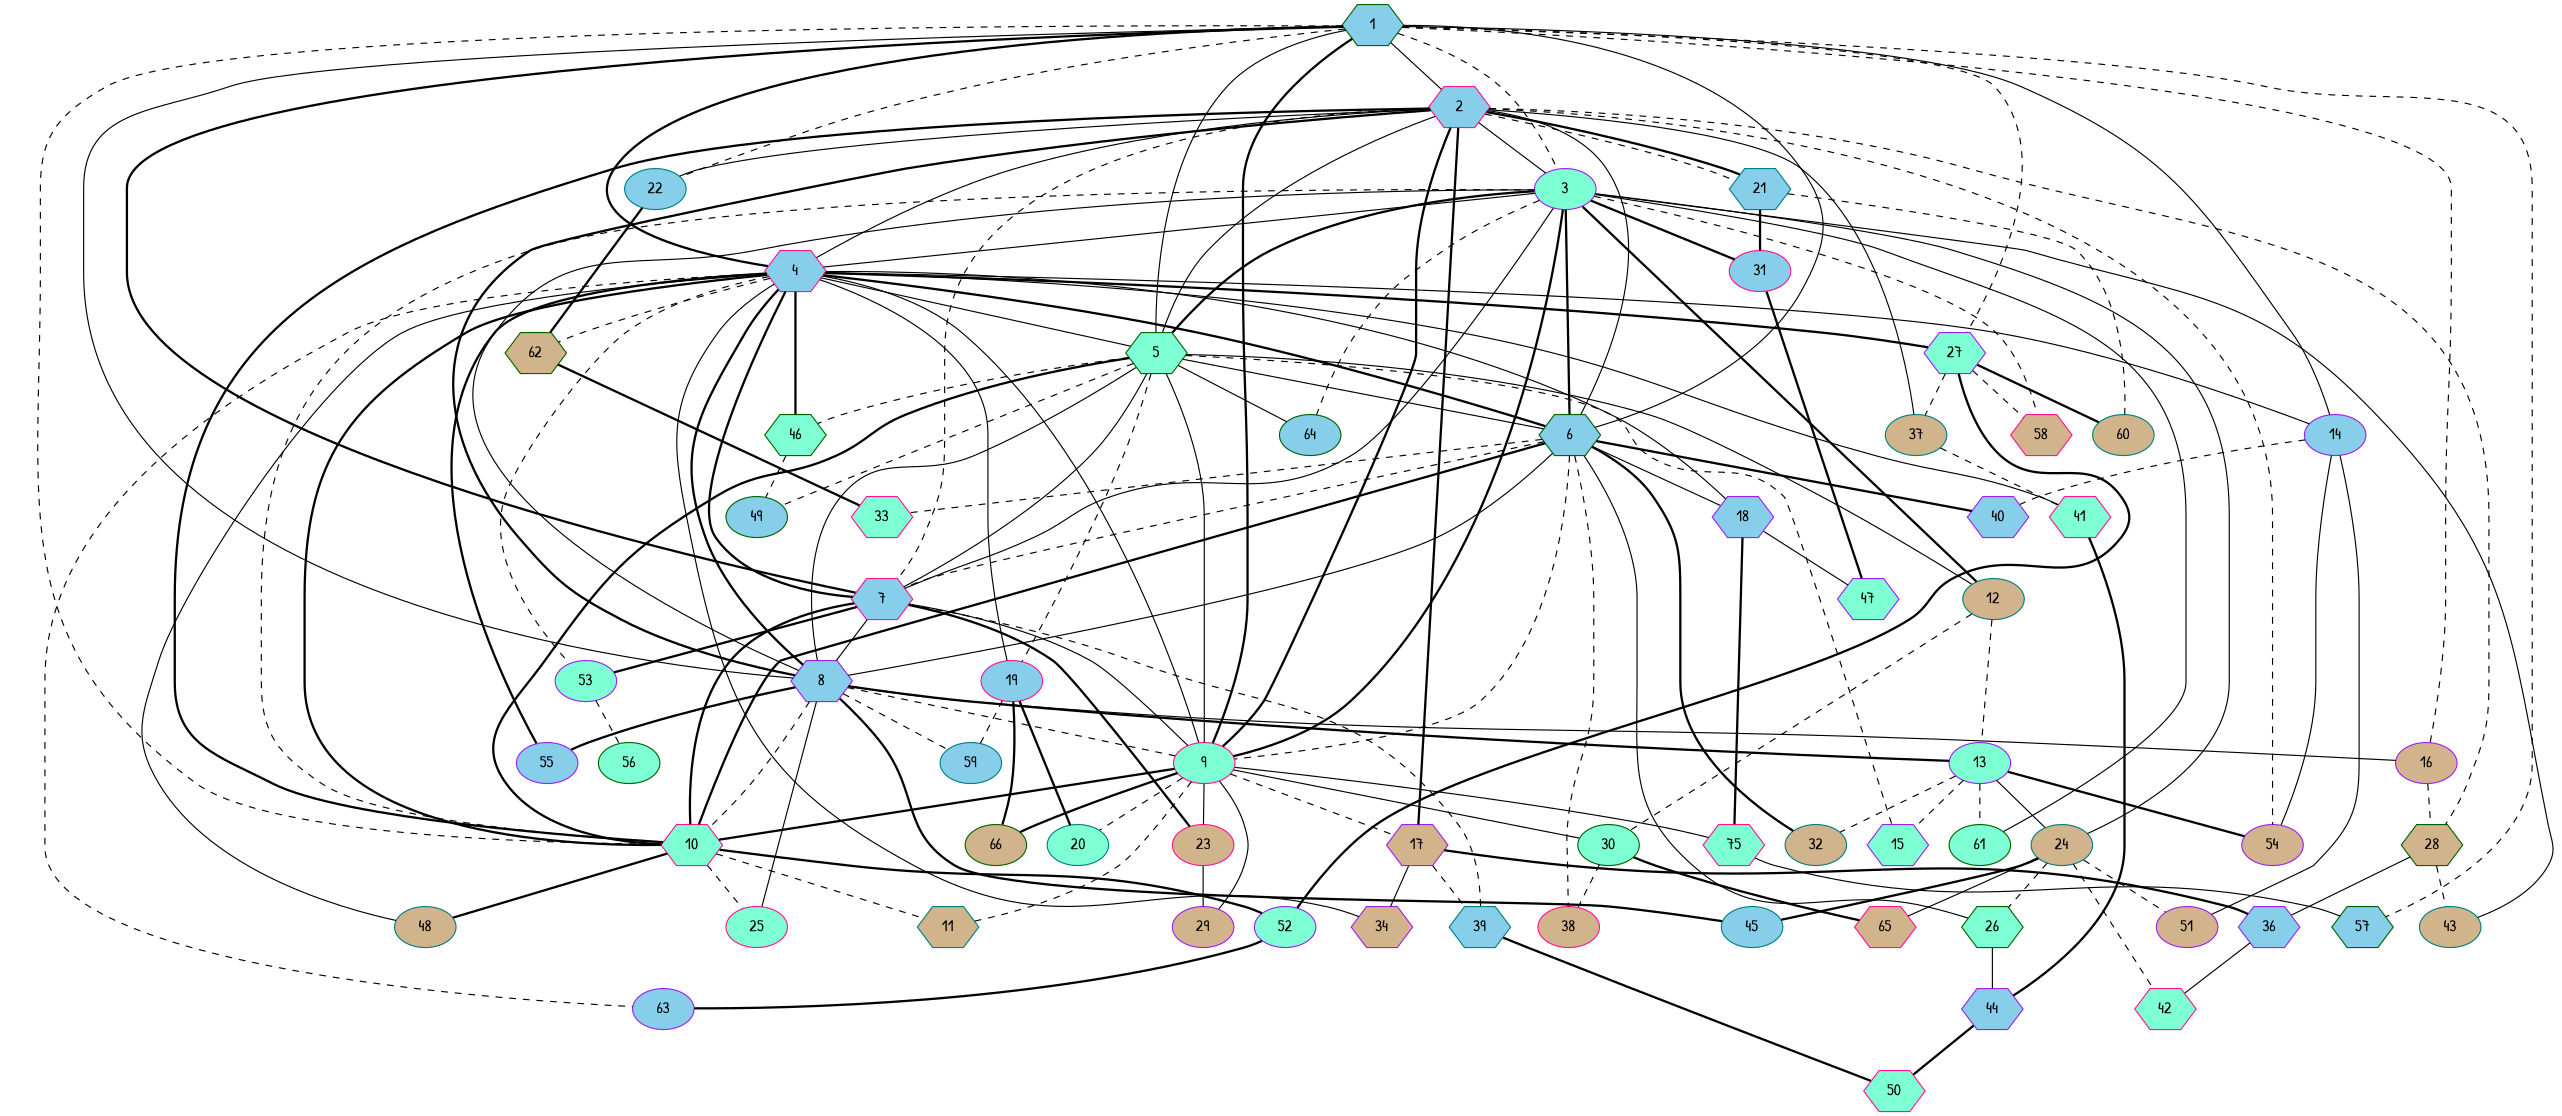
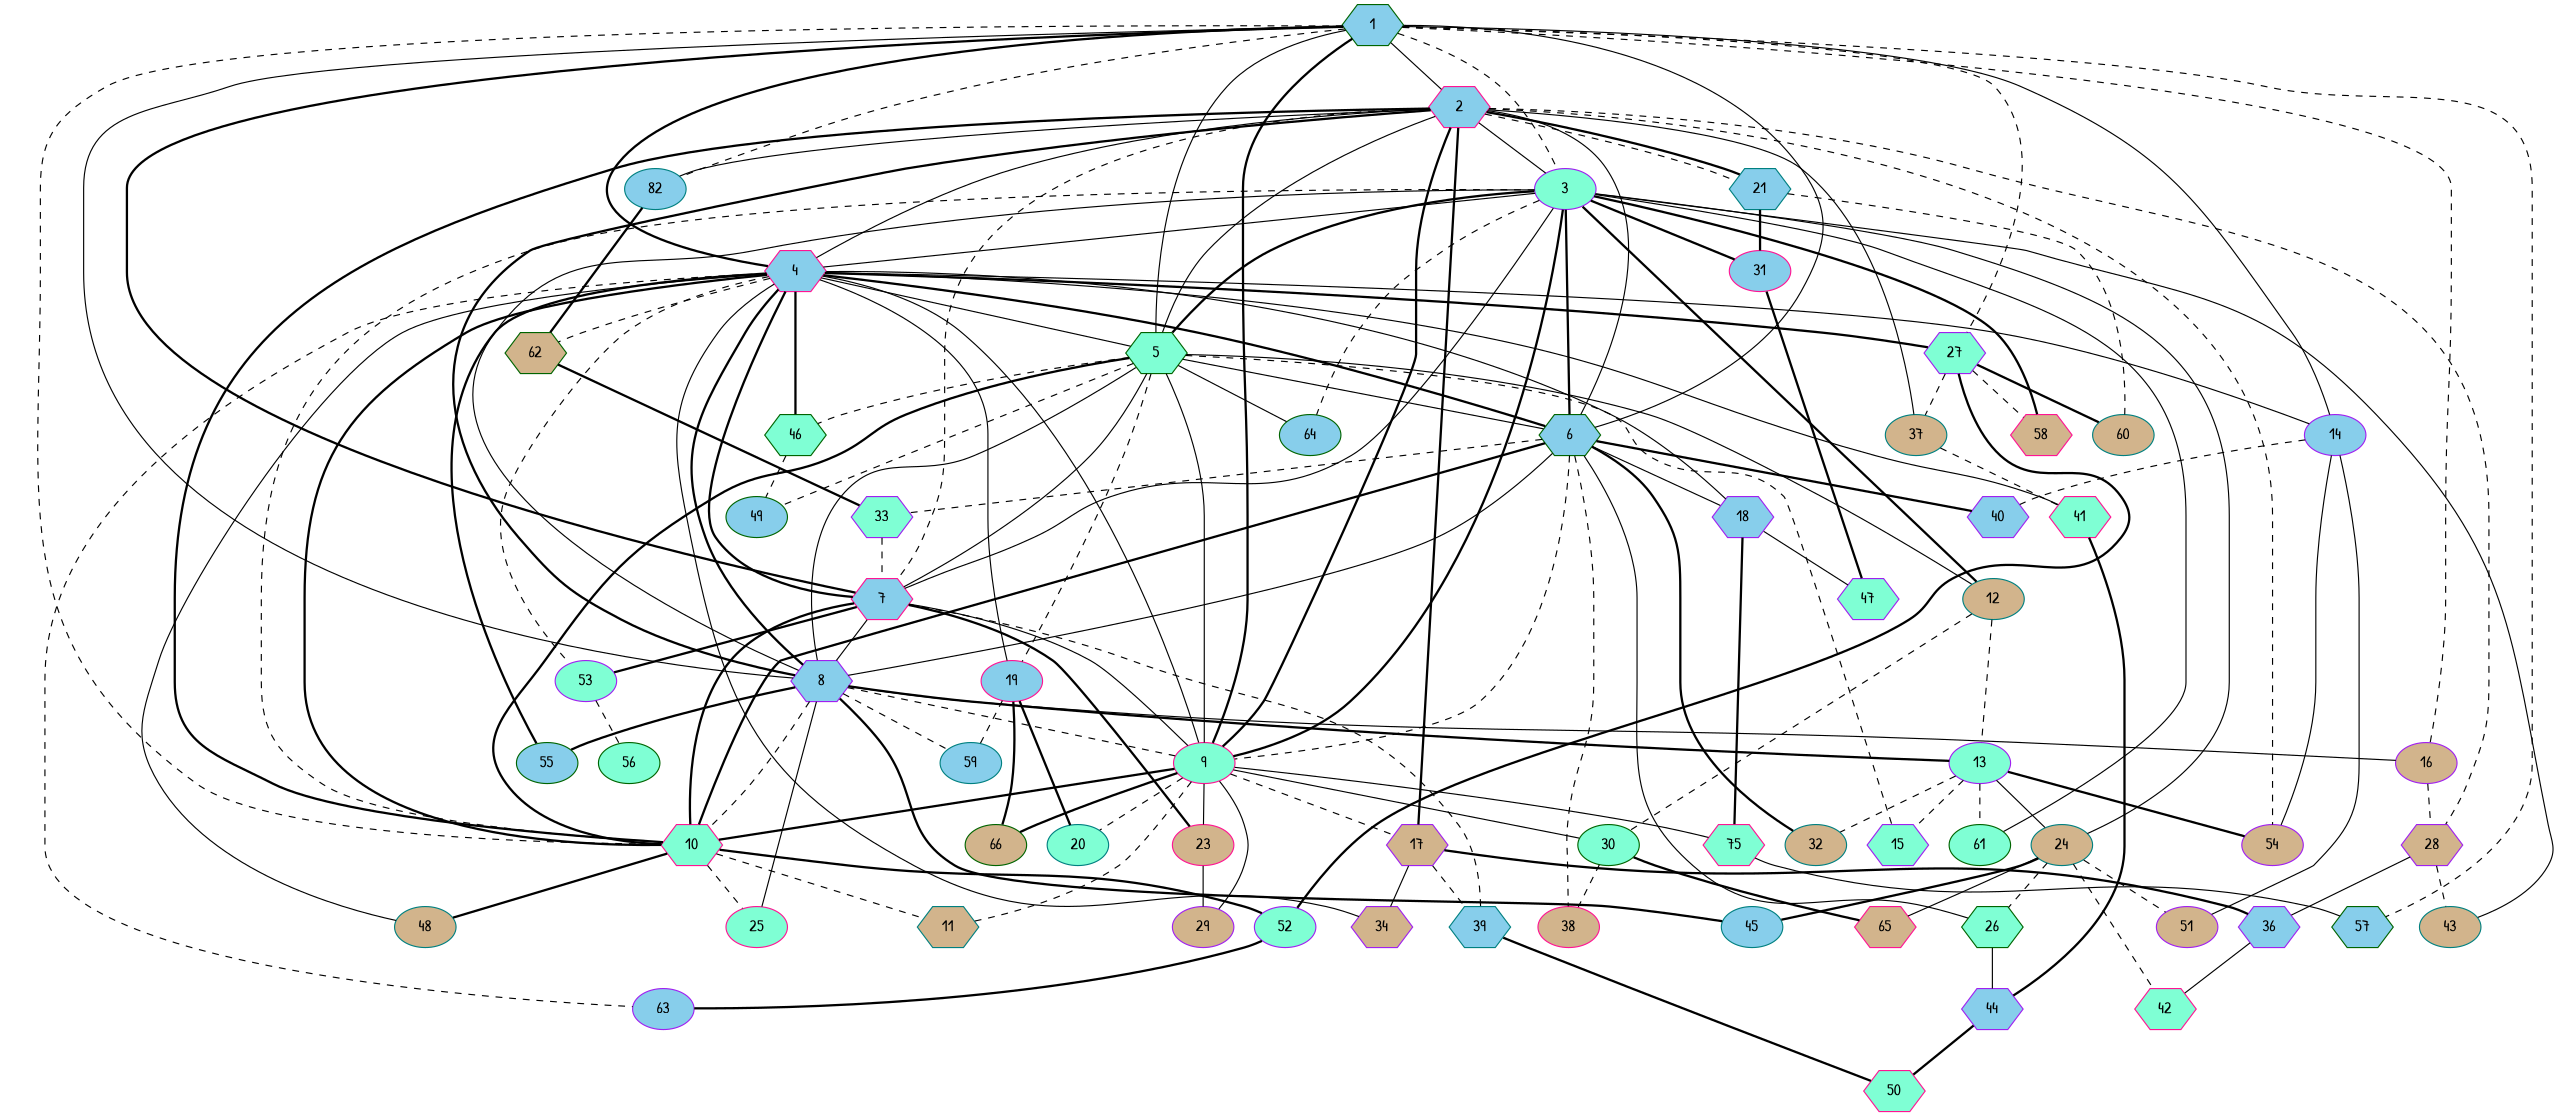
  graph {
    fontname="Patrick Hand"
    node [color=purple fillcolor=skyblue fontname="Patrick Hand" shape=ellipse style=filled]
    edge [fontname="Patrick Hand" style=solid]
    1 [color=darkgreen shape=hexagon]
    2 [color=deeppink shape=hexagon]
    3 [fillcolor=aquamarine]
    4 [color=deeppink shape=hexagon]
    5 [color=darkgreen fillcolor=aquamarine shape=hexagon]
    6 [color=darkgreen shape=hexagon]
    7 [color=deeppink shape=hexagon]
    8 [shape=hexagon]
    9 [color=deeppink fillcolor=aquamarine]
    10 [color=deeppink fillcolor=aquamarine shape=hexagon]
    14
    16 [fillcolor=tan]
-   22 [color=teal]
+   22 [color=teal label=82]
    27 [fillcolor=aquamarine shape=hexagon]
    57 [color=darkgreen shape=hexagon]
    17 [fillcolor=tan shape=hexagon]
    21 [color=teal shape=hexagon]
-   28 [color=darkgreen fillcolor=tan shape=hexagon]
+   28 [fillcolor=tan shape=hexagon]
    37 [color=teal fillcolor=tan]
    54 [fillcolor=tan]
    12 [color=teal fillcolor=tan]
    24 [color=teal fillcolor=tan]
    31 [color=deeppink]
    43 [color=teal fillcolor=tan]
    58 [color=deeppink fillcolor=tan shape=hexagon]
    61 [color=darkgreen fillcolor=aquamarine]
    64 [color=darkgreen]
    18 [shape=hexagon]
    19 [color=deeppink]
    34 [fillcolor=tan shape=hexagon]
    41 [color=deeppink fillcolor=aquamarine shape=hexagon]
    46 [color=darkgreen fillcolor=aquamarine shape=hexagon]
    48 [color=teal fillcolor=tan]
    53 [fillcolor=aquamarine]
-   55
+   55 [color=darkgreen]
    62 [color=darkgreen fillcolor=tan shape=hexagon]
    63
    15 [fillcolor=aquamarine shape=hexagon]
    49 [color=darkgreen]
    26 [color=darkgreen fillcolor=aquamarine shape=hexagon]
    32 [color=teal fillcolor=tan]
-   33 [color=deeppink fillcolor=aquamarine shape=hexagon]
+   33 [fillcolor=aquamarine shape=hexagon]
    38 [color=deeppink fillcolor=tan]
    40 [shape=hexagon]
    23 [color=deeppink fillcolor=tan]
    39 [color=teal shape=hexagon]
    13 [fillcolor=aquamarine]
    25 [color=deeppink fillcolor=aquamarine]
    45 [color=teal]
    59 [color=teal]
    11 [color=teal fillcolor=tan shape=hexagon]
    20 [color=teal fillcolor=aquamarine]
    29 [fillcolor=tan]
    30 [color=darkgreen fillcolor=aquamarine]
    n55 [color=deeppink fillcolor=aquamarine label=75 shape=hexagon]
    66 [color=darkgreen fillcolor=tan]
    52 [fillcolor=aquamarine]
    51 [fillcolor=tan]
    60 [color=teal fillcolor=tan]
    36 [shape=hexagon]
    56 [color=darkgreen fillcolor=aquamarine]
    42 [color=deeppink fillcolor=aquamarine shape=hexagon]
    65 [color=deeppink fillcolor=tan shape=hexagon]
    47 [fillcolor=aquamarine shape=hexagon]
    44 [shape=hexagon]
    50 [color=deeppink fillcolor=aquamarine shape=hexagon]
    1 -- 2
    1 -- 3 [style=dashed]
    1 -- 4 [style=bold]
    1 -- 5
    1 -- 6
    1 -- 7 [style=bold]
    1 -- 8
    1 -- 9 [style=bold]
    1 -- 10 [style=dashed]
    1 -- 14
    1 -- 16 [style=dashed]
    1 -- 22 [style=dashed]
    1 -- 27 [style=dashed]
    1 -- 57 [style=dashed]
    2 -- 3
    2 -- 4
    2 -- 5
    2 -- 6
    2 -- 7 [style=dashed]
    2 -- 8 [style=bold]
    2 -- 9 [style=bold]
    2 -- 10 [style=bold]
    2 -- 22
    2 -- 17 [style=bold]
    2 -- 21 [style=dashed]
    2 -- 21 [style=bold]
    2 -- 28 [style=dashed]
    2 -- 37
    2 -- 54 [style=dashed]
    3 -- 4
    3 -- 5 [style=bold]
    3 -- 6 [style=bold]
    3 -- 7
    3 -- 8
    3 -- 9 [style=bold]
    3 -- 10 [style=dashed]
    3 -- 12 [style=bold]
    3 -- 24
    3 -- 31 [style=bold]
    3 -- 43
-   3 -- 58 [style=dashed]
+   3 -- 58 [style=bold]
    3 -- 61
    3 -- 64 [style=dashed]
    4 -- 5
    4 -- 6 [style=bold]
    4 -- 7 [style=bold]
    4 -- 8 [style=bold]
    4 -- 9
    4 -- 10 [style=bold]
    4 -- 14
    4 -- 27 [style=bold]
    4 -- 18
    4 -- 19
    4 -- 34
    4 -- 41
    4 -- 46 [style=bold]
    4 -- 48
    4 -- 53 [style=dashed]
    4 -- 55 [style=bold]
    4 -- 62 [style=dashed]
    4 -- 63 [style=dashed]
    5 -- 6
    5 -- 7
    5 -- 8
    5 -- 9
    5 -- 10 [style=bold]
    5 -- 12
    5 -- 64
    5 -- 19 [style=dashed]
    5 -- 46 [style=dashed]
    5 -- 15 [style=dashed]
    5 -- 49 [style=dashed]
-   6 -- 7 [style=dashed]
+   33 -- 7 [style=dashed]
    6 -- 8
    6 -- 9 [style=dashed]
    6 -- 10 [style=bold]
    6 -- 18
    6 -- 26
    6 -- 32 [style=bold]
    6 -- 33 [style=dashed]
    6 -- 38 [style=dashed]
    6 -- 40 [style=bold]
    7 -- 8
    7 -- 9
    7 -- 10 [style=bold]
    7 -- 53 [style=bold]
    7 -- 23 [style=bold]
    7 -- 39 [style=dashed]
    8 -- 9 [style=dashed]
    8 -- 10 [style=dashed]
    8 -- 16
    8 -- 55 [style=bold]
    8 -- 13 [style=bold]
    8 -- 25
    8 -- 45 [style=bold]
    8 -- 59 [style=dashed]
    9 -- 10 [style=bold]
    9 -- 17 [style=dashed]
    9 -- 23
    9 -- 11 [style=dashed]
    9 -- 20 [style=dashed]
    9 -- 29
    9 -- 30
    9 -- n55
    9 -- 66 [style=bold]
    10 -- 48 [style=bold]
    10 -- 25 [style=dashed]
    10 -- 11 [style=dashed]
    10 -- 52 [style=bold]
    14 -- 54
    14 -- 40 [style=dashed]
    14 -- 51
    16 -- 28 [style=dashed]
    22 -- 62 [style=bold]
    27 -- 37 [style=dashed]
    27 -- 58 [style=dashed]
    27 -- 52 [style=bold]
    27 -- 60 [style=bold]
    17 -- 34
    17 -- 39 [style=dashed]
    17 -- 36 [style=bold]
    21 -- 31 [style=bold]
    21 -- 60 [style=dashed]
    28 -- 43 [style=dashed]
    28 -- 36
    37 -- 41 [style=dashed]
    12 -- 13 [style=dashed]
    12 -- 30 [style=dashed]
    24 -- 26 [style=dashed]
    24 -- 45 [style=bold]
    24 -- 51 [style=dashed]
    24 -- 42 [style=dashed]
    24 -- 65
    31 -- 47 [style=bold]
    18 -- n55 [style=bold]
    18 -- 47
    19 -- 59 [style=dashed]
    19 -- 20 [style=bold]
    19 -- 66 [style=bold]
    41 -- 44 [style=bold]
    46 -- 49 [style=dashed]
    53 -- 56 [style=dashed]
    62 -- 33 [style=bold]
    26 -- 44
    23 -- 29
    39 -- 50 [style=bold]
    13 -- 54 [style=bold]
    13 -- 24
    13 -- 61 [style=dashed]
    13 -- 15 [style=dashed]
    13 -- 32 [style=dashed]
    30 -- 38 [style=dashed]
    30 -- 65 [style=bold]
    n55 -- 57
    52 -- 63 [style=bold]
    36 -- 42
    44 -- 50 [style=bold]
  }
